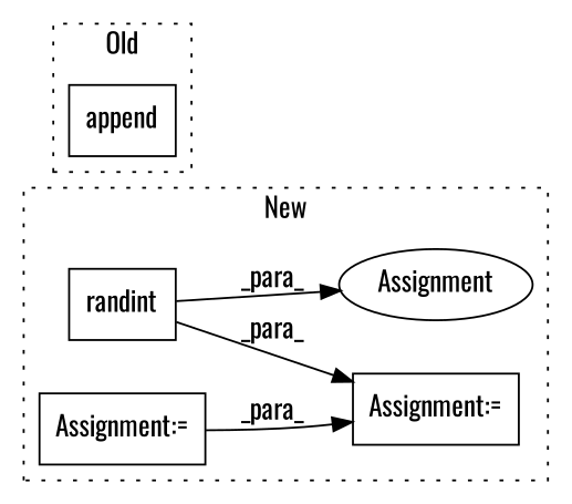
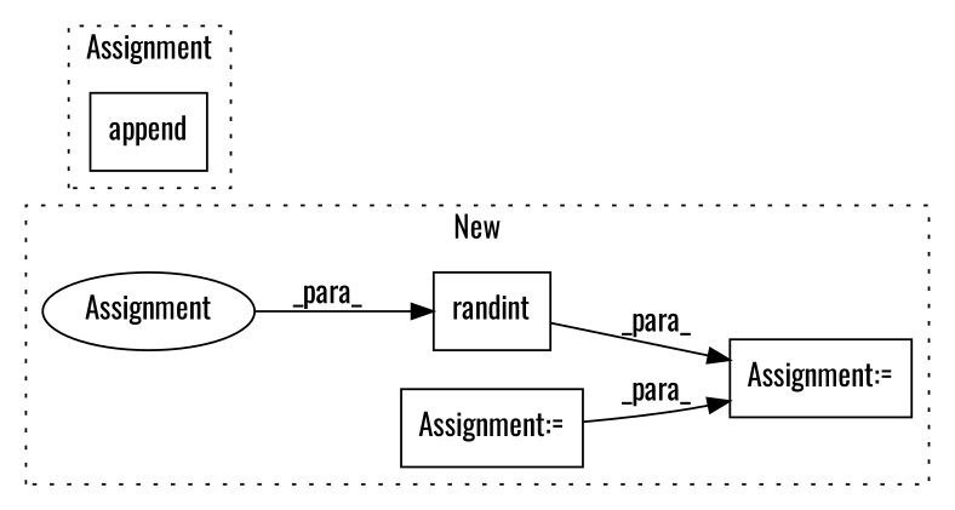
  digraph {
    fontname=Oswald
    rankdir=LR
    node [a=32 fontname=Oswald l=1 shape=box]
    edge [fontname=Oswald]
    n1 [l="8,1" label=randint s="1778,1804"]
    n2 [a=34 label=Assignment s=1786 shape=ellipse]
    n3 [a=7 label="Assignment:=" s=2168]
    n4 [a=7 label="Assignment:=" s=1823]
    n5 [l="7,1" label=append s="1619,1691"]
    subgraph cluster_1 {
      label=New
      style=dotted
      n1
      n2
      n3
      n4
    }
    subgraph cluster_2 {
-     label=Old
+     label=Assignment
      style=dotted
      n5
    }
    n1 -> n3 [label=_para_]
-   n1 -> n2 [label=_para_]
+   n2 -> n1 [label=_para_]
    n4 -> n3 [label=_para_]
  }
